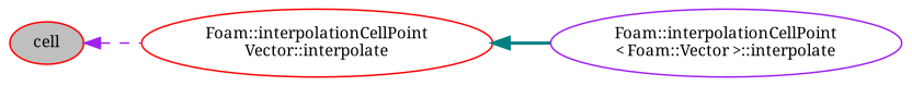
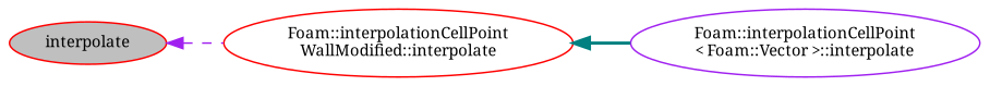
  digraph {
    fontname="Noto Serif"
    rankdir=LR
    node [color=red fontname="Noto Serif" fontsize=10 shape=ellipse]
    edge [dir=back fontname="Noto Serif" fontsize=10 labelfontname=FreeSans labelfontsize=10]
-   n1 [fillcolor=grey75 fontcolor=black height=0.2 label=cell style=filled width=0.4]
-   n2 [height=0.2 label="Foam::interpolationCellPoint\lVector::interpolate" width=0.4]
+   n1 [fillcolor=grey75 fontcolor=black height=0.2 label=interpolate style=filled width=0.4]
+   n2 [height=0.2 label="Foam::interpolationCellPoint\lWallModified::interpolate" width=0.4]
    n3 [color=purple height=0.2 label="Foam::interpolationCellPoint\l\< Foam::Vector \>::interpolate" width=0.4]
    n1 -> n2 [color=purple style=dashed]
    n2 -> n3 [color=teal style=bold]
  }
